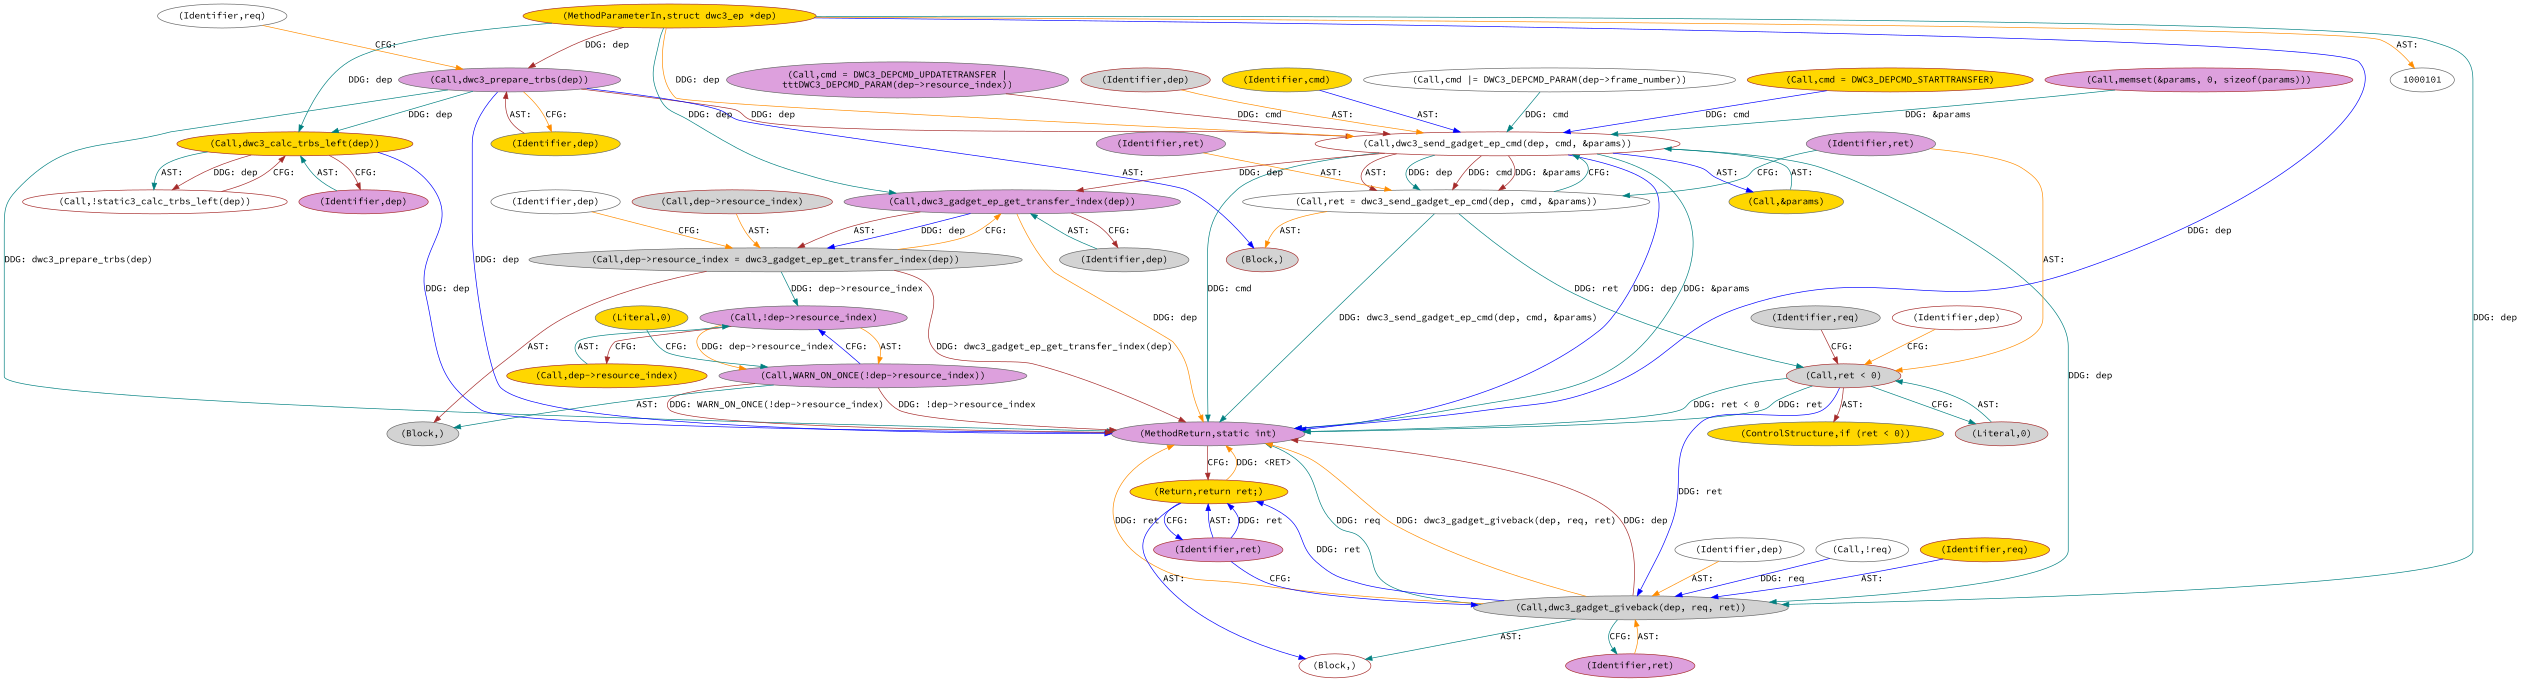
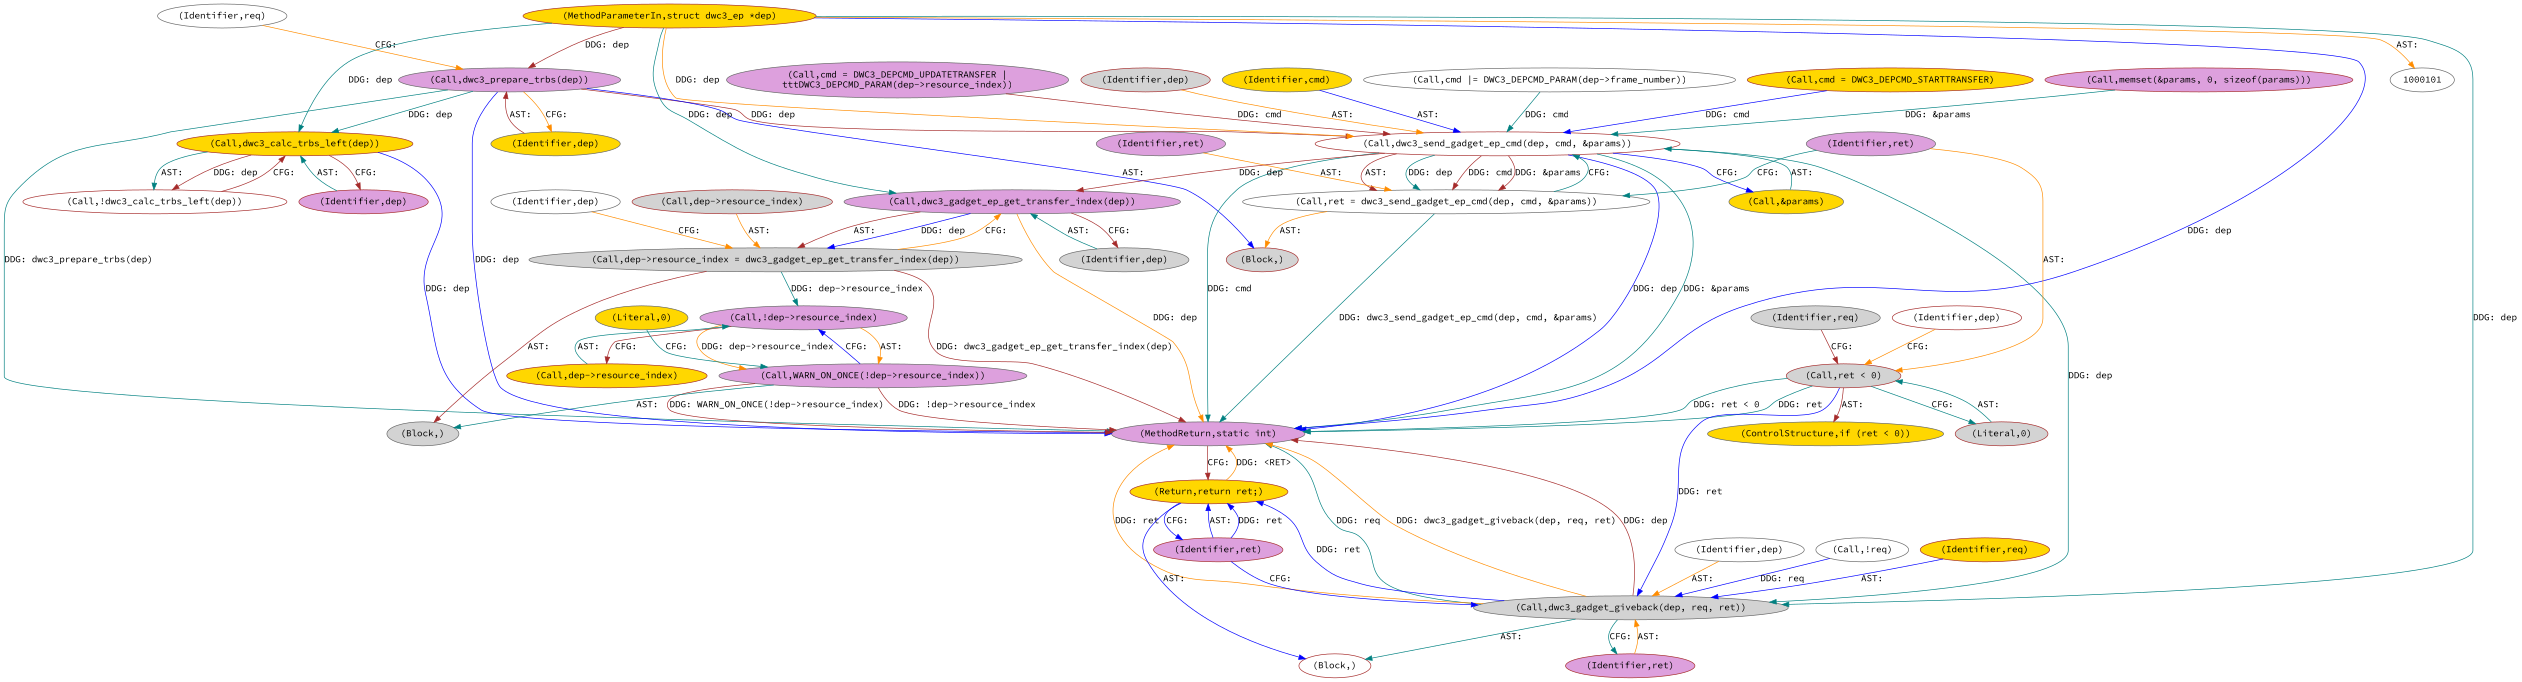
  digraph {
    fontname="Source Code Pro"
    node [color=gray40 fillcolor=plum fontname="Source Code Pro" style=filled]
    edge [color=teal fontname="Source Code Pro"]
    n1 [label="(Call,dwc3_prepare_trbs(dep))"]
    n2 [color=brown fillcolor=white label="(Call,dwc3_send_gadget_ep_cmd(dep, cmd, &params))"]
    n3 [color=brown fillcolor=lightgrey label="(Block,)"]
    n4 [label="(MethodReturn,static int)"]
    n5 [fillcolor=gold label="(Identifier,dep)"]
    n6 [color=brown fillcolor=gold label="(Call,dwc3_calc_trbs_left(dep))"]
    n7 [fillcolor=lightgrey label="(Call,dwc3_gadget_giveback(dep, req, ret))"]
    n8 [label="(Call,dwc3_gadget_ep_get_transfer_index(dep))"]
    n9 [fillcolor=white label="(Call,ret = dwc3_send_gadget_ep_cmd(dep, cmd, &params))"]
    n10 [fillcolor=gold label="(Call,&params)"]
    n11 [color=brown fillcolor=gold label="(Return,return ret;)"]
-   n12 [color=brown fillcolor=white label="(Call,!static3_calc_trbs_left(dep))"]
+   n12 [color=brown fillcolor=white label="(Call,!dwc3_calc_trbs_left(dep))"]
    n13 [color=brown label="(Identifier,dep)"]
    n14 [color=brown fillcolor=gold label="(MethodParameterIn,struct dwc3_ep *dep)"]
    1000101 [fillcolor=white]
    n16 [color=brown fillcolor=white label="(Block,)"]
    n17 [color=brown label="(Identifier,ret)"]
    n18 [fillcolor=lightgrey label="(Call,dep->resource_index = dwc3_gadget_ep_get_transfer_index(dep))"]
    n19 [fillcolor=lightgrey label="(Identifier,dep)"]
    n20 [color=brown fillcolor=lightgrey label="(Call,ret < 0)"]
    n21 [color=brown fillcolor=lightgrey label="(Literal,0)"]
    n22 [fillcolor=gold label="(ControlStructure,if (ret < 0))"]
    n23 [color=brown label="(Identifier,ret)"]
    n24 [label="(Call,!dep->resource_index)"]
    n25 [fillcolor=lightgrey label="(Block,)"]
    n26 [label="(Call,WARN_ON_ONCE(!dep->resource_index))"]
    n27 [color=brown fillcolor=gold label="(Call,dep->resource_index)"]
    n28 [color=brown fillcolor=lightgrey label="(Call,dep->resource_index)"]
    n29 [color=brown label="(Call,memset(&params, 0, sizeof(params)))"]
    n30 [label="(Call,cmd = DWC3_DEPCMD_UPDATETRANSFER |\n\t\t\tDWC3_DEPCMD_PARAM(dep->resource_index))"]
    n31 [fillcolor=white label="(Identifier,dep)"]
    n32 [fillcolor=lightgrey label="(Identifier,req)"]
    n33 [fillcolor=white label="(Call,!req)"]
    n34 [fillcolor=gold label="(Literal,0)"]
    n35 [fillcolor=white label="(Identifier,dep)"]
    n36 [label="(Identifier,ret)"]
    n37 [color=brown fillcolor=white label="(Identifier,dep)"]
    n38 [color=brown fillcolor=lightgrey label="(Identifier,dep)"]
    n39 [color=brown fillcolor=gold label="(Identifier,req)"]
    n40 [fillcolor=gold label="(Identifier,cmd)"]
    n41 [label="(Identifier,ret)"]
    n42 [fillcolor=white label="(Identifier,req)"]
    n43 [fillcolor=white label="(Call,cmd |= DWC3_DEPCMD_PARAM(dep->frame_number))"]
    n44 [color=brown fillcolor=gold label="(Call,cmd = DWC3_DEPCMD_STARTTRANSFER)"]
    n1 -> n2 [color=brown label="DDG: dep"]
    n1 -> n3 [color=blue label="AST: "]
    n1 -> n4 [label="DDG: dwc3_prepare_trbs(dep)"]
    n1 -> n4 [color=blue label="DDG: dep"]
    n1 -> n5 [color=darkorange label="CFG: "]
    n1 -> n6 [label="DDG: dep"]
    n2 -> n4 [color=blue label="DDG: dep"]
    n2 -> n4 [label="DDG: &params"]
    n2 -> n4 [label="DDG: cmd"]
    n2 -> n7 [label="DDG: dep"]
    n2 -> n8 [color=brown label="DDG: dep"]
    n2 -> n9 [color=brown label="AST: "]
    n2 -> n9 [label="DDG: dep"]
    n2 -> n9 [color=brown label="DDG: cmd"]
    n2 -> n9 [color=brown label="DDG: &params"]
-   n2 -> n10 [color=blue label="AST: "]
+   n2 -> n10 [color=blue label="CFG: "]
    n4 -> n11 [color=brown label="CFG: "]
    n5 -> n1 [color=brown label="AST: "]
    n6 -> n4 [color=blue label="DDG: dep"]
    n6 -> n12 [label="AST: "]
    n6 -> n12 [color=brown label="DDG: dep"]
    n6 -> n13 [color=brown label="CFG: "]
    n7 -> n4 [label="DDG: req"]
    n7 -> n4 [color=darkorange label="DDG: dwc3_gadget_giveback(dep, req, ret)"]
    n7 -> n4 [color=brown label="DDG: dep"]
    n7 -> n4 [color=darkorange label="DDG: ret"]
    n7 -> n11 [color=blue label="DDG: ret"]
    n7 -> n16 [label="AST: "]
    n7 -> n17 [label="CFG: "]
    n8 -> n4 [color=darkorange label="DDG: dep"]
    n8 -> n18 [color=brown label="AST: "]
    n8 -> n18 [color=blue label="DDG: dep"]
    n8 -> n19 [color=brown label="CFG: "]
    n9 -> n2 [label="CFG: "]
    n9 -> n3 [color=darkorange label="AST: "]
    n9 -> n4 [label="DDG: dwc3_send_gadget_ep_cmd(dep, cmd, &params)"]
-   n9 -> n20 [label="DDG: ret"]
    n10 -> n2 [label="AST: "]
    n11 -> n4 [color=darkorange label="DDG: <RET>"]
    n11 -> n16 [color=blue label="AST: "]
    n11 -> n23 [color=blue label="CFG: "]
    n12 -> n6 [color=brown label="CFG: "]
    n13 -> n6 [label="AST: "]
    n14 -> n1 [color=brown label="DDG: dep"]
    n14 -> n2 [color=darkorange label="DDG: dep"]
    n14 -> n4 [color=blue label="DDG: dep"]
    n14 -> n6 [label="DDG: dep"]
    n14 -> n7 [label="DDG: dep"]
    n14 -> n8 [label="DDG: dep"]
    n14 -> 1000101 [color=darkorange label="AST: "]
    n17 -> n7 [color=darkorange label="AST: "]
    n18 -> n4 [color=brown label="DDG: dwc3_gadget_ep_get_transfer_index(dep)"]
    n18 -> n8 [color=darkorange label="CFG: "]
    n18 -> n24 [label="DDG: dep->resource_index"]
    n18 -> n25 [color=brown label="AST: "]
    n19 -> n8 [label="AST: "]
    n20 -> n4 [label="DDG: ret"]
    n20 -> n4 [label="DDG: ret < 0"]
    n20 -> n7 [color=blue label="DDG: ret"]
    n20 -> n21 [label="CFG: "]
    n20 -> n22 [color=brown label="AST: "]
    n21 -> n20 [label="AST: "]
    n23 -> n7 [color=blue label="CFG: "]
    n23 -> n11 [color=blue label="AST: "]
    n23 -> n11 [color=blue label="DDG: ret"]
    n24 -> n26 [color=darkorange label="AST: "]
    n24 -> n26 [color=darkorange label="DDG: dep->resource_index"]
    n24 -> n27 [color=brown label="CFG: "]
    n26 -> n4 [color=brown label="DDG: !dep->resource_index"]
    n26 -> n4 [color=brown label="DDG: WARN_ON_ONCE(!dep->resource_index)"]
    n26 -> n24 [color=blue label="CFG: "]
    n26 -> n25 [label="AST: "]
    n27 -> n24 [label="AST: "]
    n28 -> n18 [color=darkorange label="AST: "]
    n29 -> n2 [label="DDG: &params"]
    n30 -> n2 [color=brown label="DDG: cmd"]
    n31 -> n7 [color=darkorange label="AST: "]
    n32 -> n20 [color=brown label="CFG: "]
    n33 -> n7 [color=blue label="DDG: req"]
    n34 -> n26 [label="CFG: "]
    n35 -> n18 [color=darkorange label="CFG: "]
    n36 -> n9 [label="CFG: "]
    n36 -> n20 [color=darkorange label="AST: "]
    n37 -> n20 [color=darkorange label="CFG: "]
    n38 -> n2 [color=darkorange label="AST: "]
    n39 -> n7 [color=blue label="AST: "]
    n40 -> n2 [color=blue label="AST: "]
    n41 -> n9 [color=darkorange label="AST: "]
    n42 -> n1 [color=darkorange label="CFG: "]
    n43 -> n2 [label="DDG: cmd"]
    n44 -> n2 [color=blue label="DDG: cmd"]
  }
